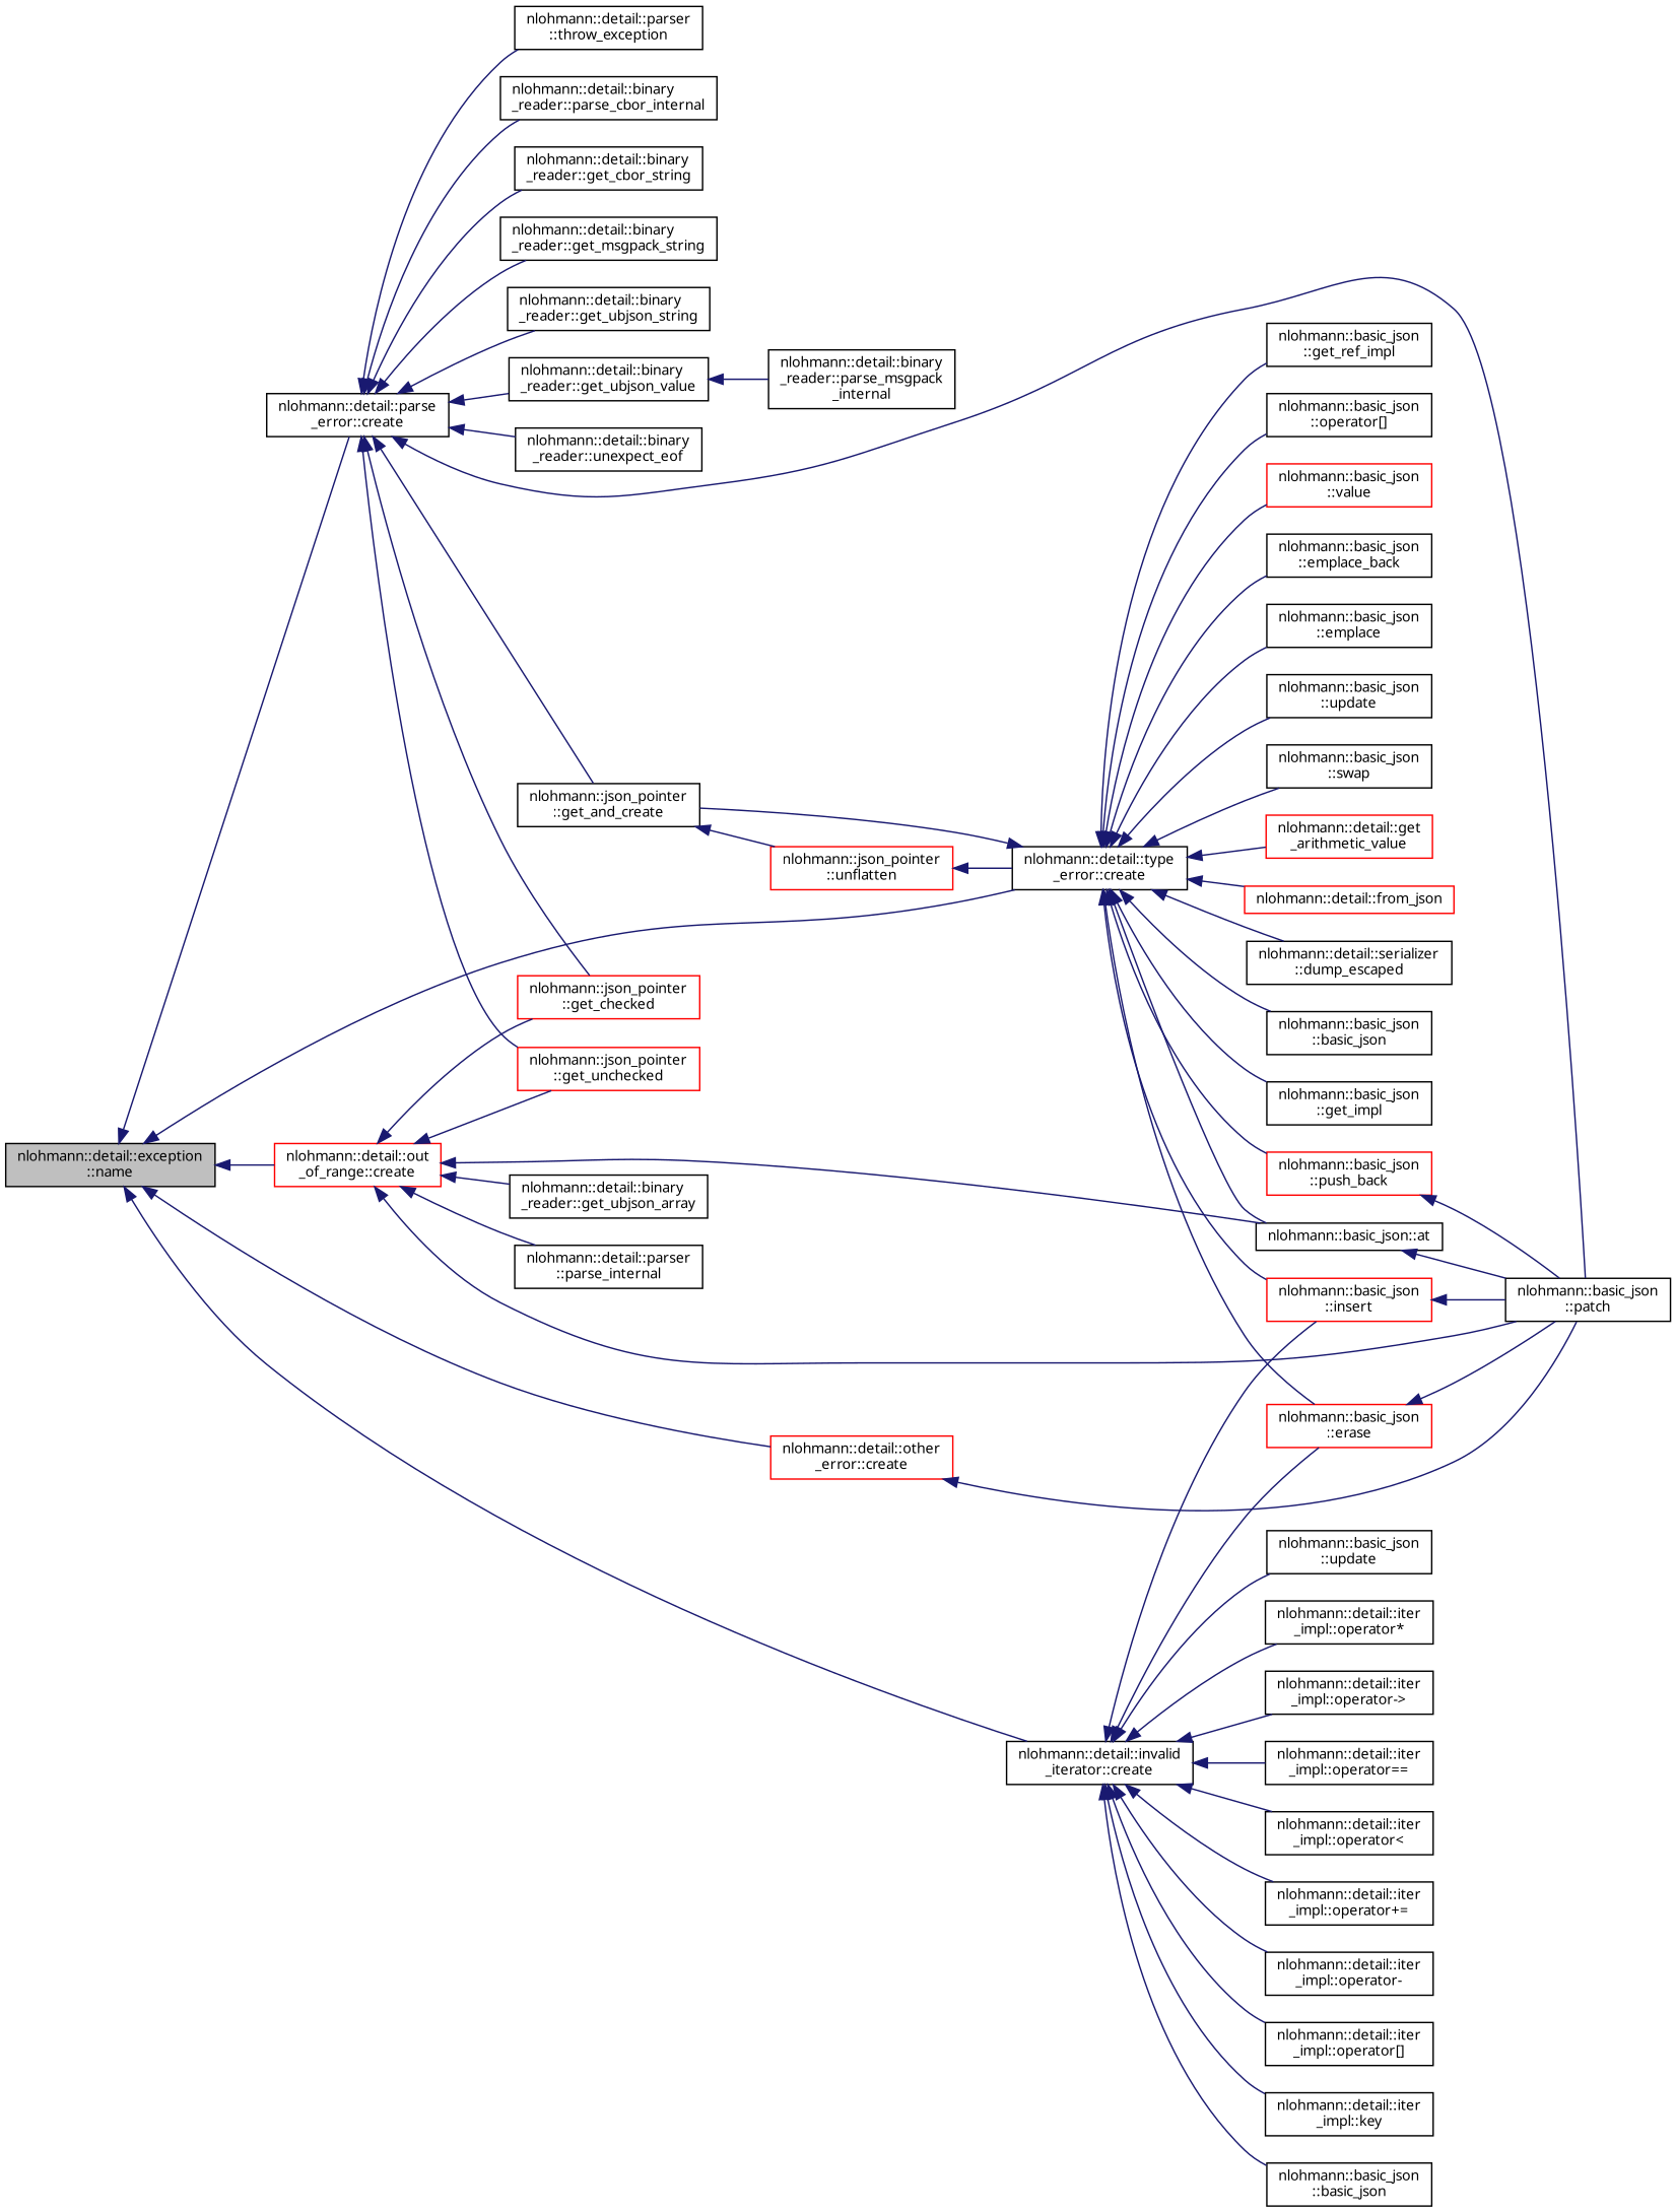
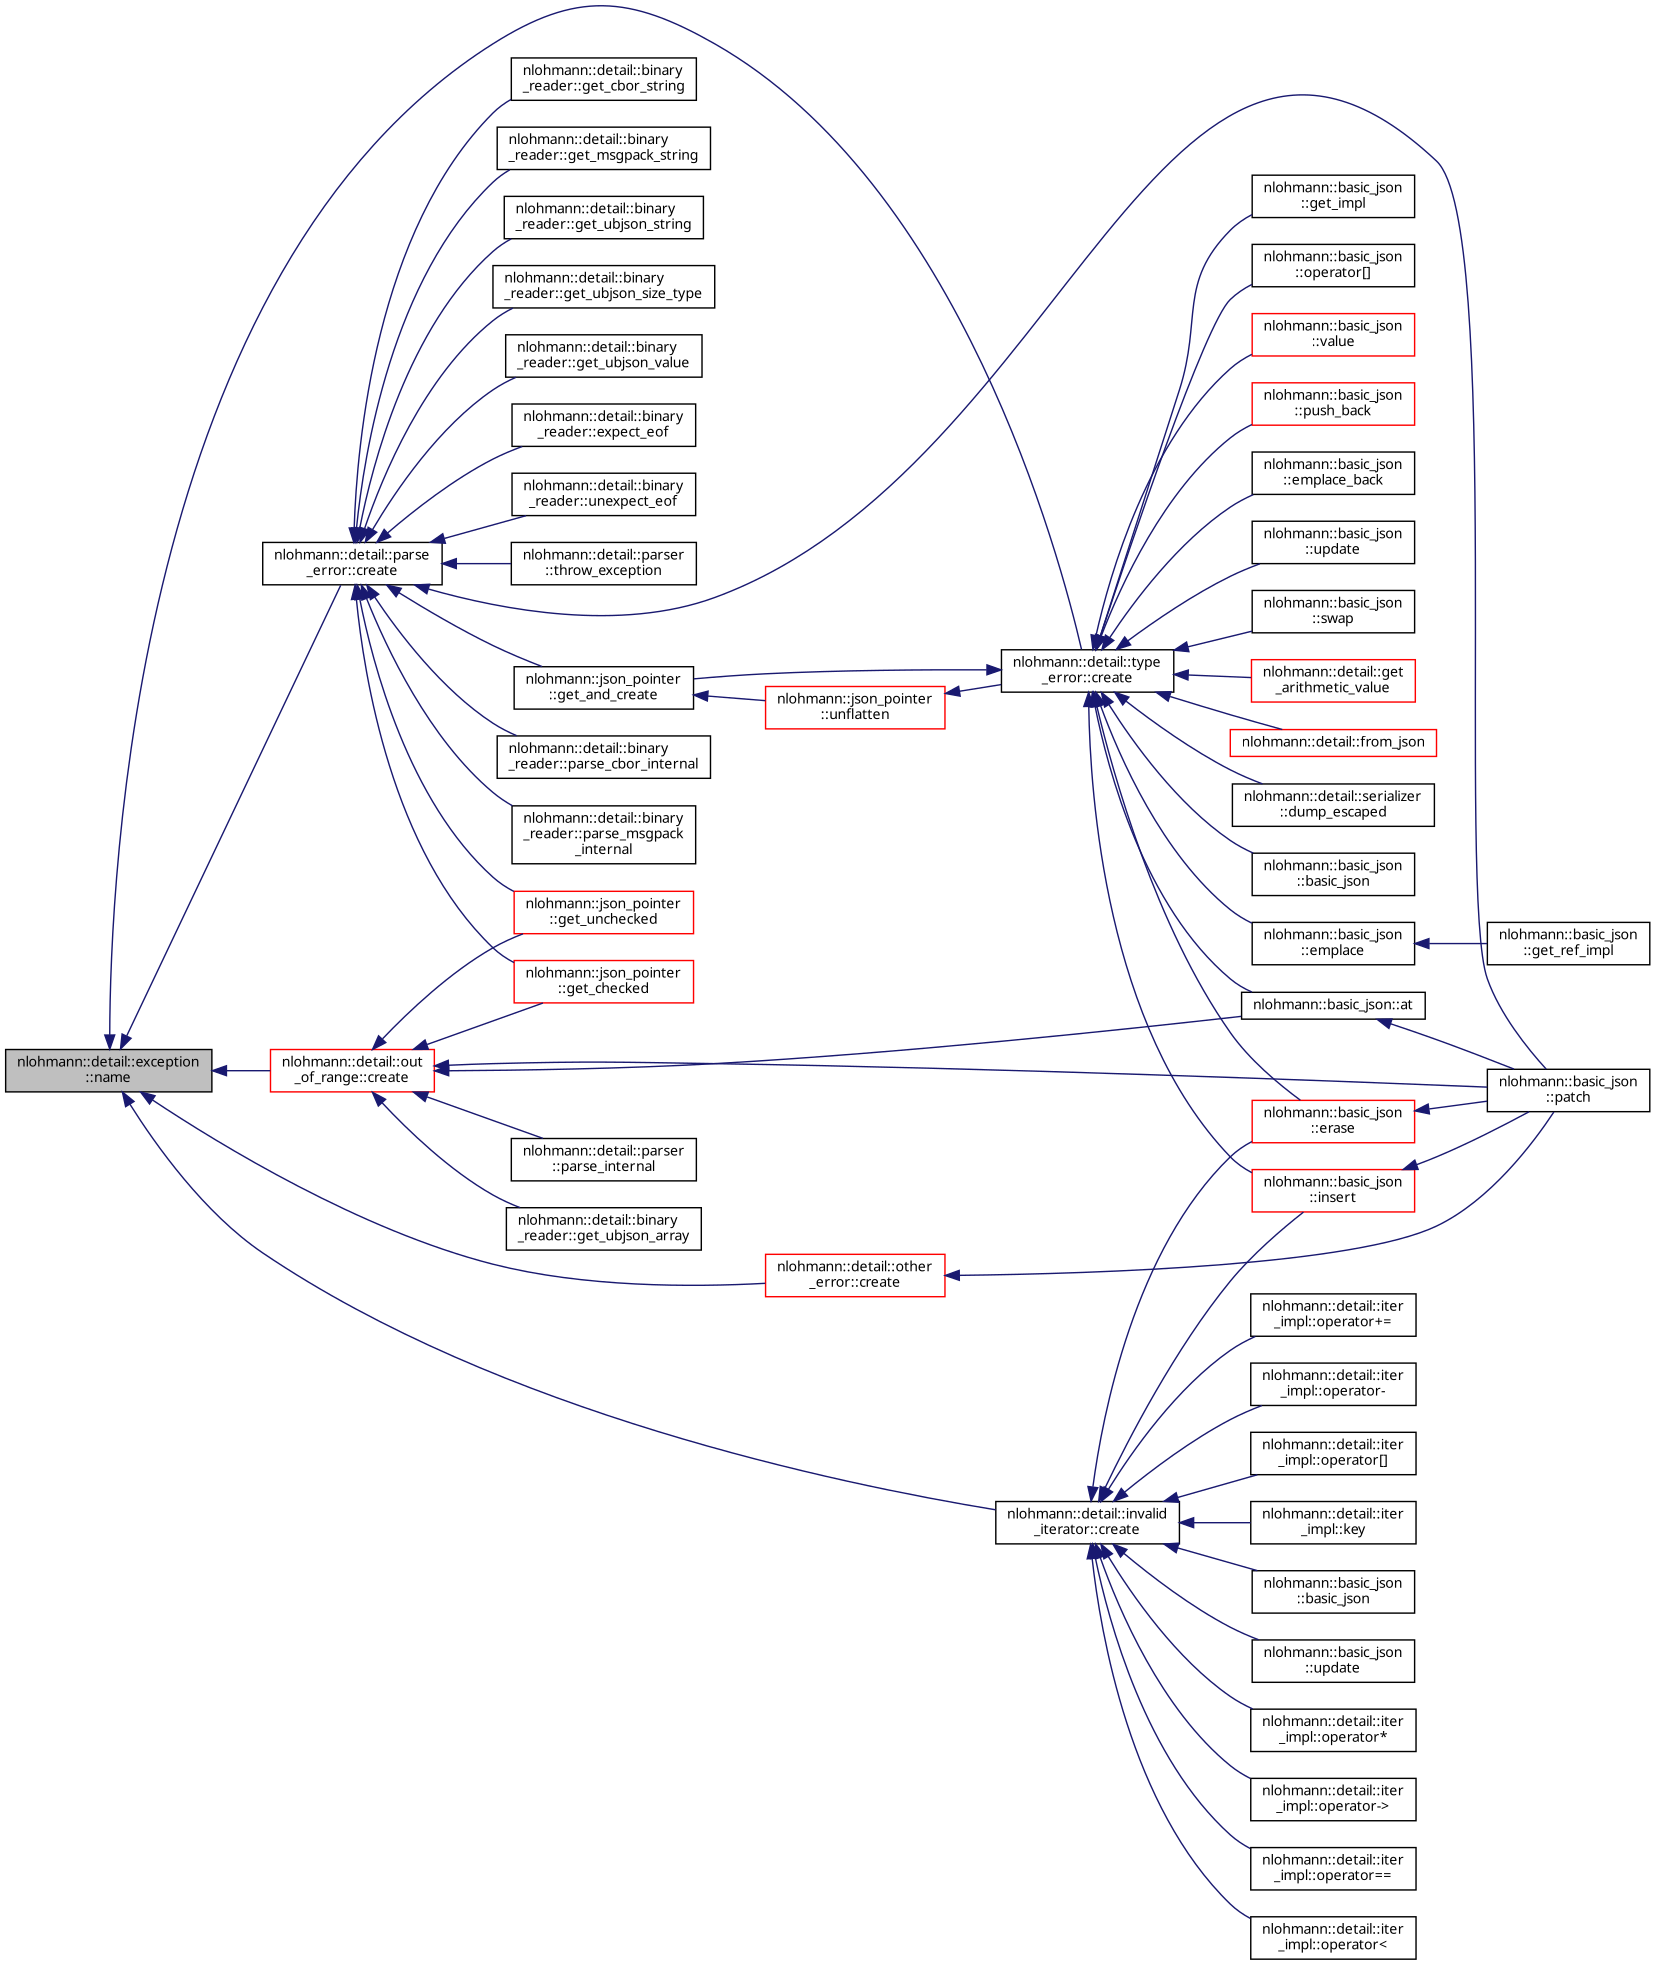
  digraph {
    fontname="Noto Sans"
    rankdir=LR
    node [color=black fillcolor=white fontname="Noto Sans" fontsize=10 shape=record style=filled]
    edge [color=midnightblue dir=back fontname="Noto Sans" fontsize=10 labelfontname=Helvetica labelfontsize=10 style=solid]
    n1 [fillcolor=grey75 fontcolor=black height=0.2 label="nlohmann::detail::exception\l::name" width=0.4]
    n2 [height=0.2 label="nlohmann::detail::parse\l_error::create" width=0.4]
    n3 [height=0.2 label="nlohmann::detail::invalid\l_iterator::create" width=0.4]
    n4 [height=0.2 label="nlohmann::detail::type\l_error::create" width=0.4]
    n5 [color=red height=0.2 label="nlohmann::detail::out\l_of_range::create" width=0.4]
    n6 [color=red height=0.2 label="nlohmann::detail::other\l_error::create" width=0.4]
    n7 [height=0.2 label="nlohmann::detail::parser\l::throw_exception" width=0.4]
    n8 [height=0.2 label="nlohmann::detail::binary\l_reader::parse_cbor_internal" width=0.4]
    n9 [height=0.2 label="nlohmann::detail::binary\l_reader::parse_msgpack\l_internal" width=0.4]
    n10 [height=0.2 label="nlohmann::detail::binary\l_reader::get_cbor_string" width=0.4]
    n11 [height=0.2 label="nlohmann::detail::binary\l_reader::get_msgpack_string" width=0.4]
    n12 [height=0.2 label="nlohmann::detail::binary\l_reader::get_ubjson_string" width=0.4]
+   n13 [height=0.2 label="nlohmann::detail::binary\l_reader::get_ubjson_size_type" width=0.4]
    n14 [height=0.2 label="nlohmann::detail::binary\l_reader::get_ubjson_value" width=0.4]
+   n15 [height=0.2 label="nlohmann::detail::binary\l_reader::expect_eof" width=0.4]
    n16 [height=0.2 label="nlohmann::detail::binary\l_reader::unexpect_eof" width=0.4]
    n17 [height=0.2 label="nlohmann::json_pointer\l::get_and_create" width=0.4]
    n18 [color=red height=0.2 label="nlohmann::json_pointer\l::get_unchecked" width=0.4]
    n19 [color=red height=0.2 label="nlohmann::json_pointer\l::get_checked" width=0.4]
    n20 [height=0.2 label="nlohmann::basic_json\l::patch" width=0.4]
    n21 [height=0.2 label="nlohmann::detail::iter\l_impl::operator*" width=0.4]
    n22 [height=0.2 label="nlohmann::detail::iter\l_impl::operator-\>" width=0.4]
    n23 [height=0.2 label="nlohmann::detail::iter\l_impl::operator==" width=0.4]
    n24 [height=0.2 label="nlohmann::detail::iter\l_impl::operator\<" width=0.4]
    n25 [height=0.2 label="nlohmann::detail::iter\l_impl::operator+=" width=0.4]
    n26 [height=0.2 label="nlohmann::detail::iter\l_impl::operator-" width=0.4]
    n27 [height=0.2 label="nlohmann::detail::iter\l_impl::operator[]" width=0.4]
    n28 [height=0.2 label="nlohmann::detail::iter\l_impl::key" width=0.4]
    n29 [height=0.2 label="nlohmann::basic_json\l::basic_json" width=0.4]
    n30 [color=red height=0.2 label="nlohmann::basic_json\l::erase" width=0.4]
    n31 [color=red height=0.2 label="nlohmann::basic_json\l::insert" width=0.4]
    n32 [height=0.2 label="nlohmann::basic_json\l::update" width=0.4]
    n33 [color=red height=0.2 label="nlohmann::detail::get\l_arithmetic_value" width=0.4]
    n34 [color=red height=0.2 label="nlohmann::detail::from_json" width=0.4]
    n35 [height=0.2 label="nlohmann::detail::serializer\l::dump_escaped" width=0.4]
    n36 [height=0.2 label="nlohmann::basic_json\l::basic_json" width=0.4]
    n37 [height=0.2 label="nlohmann::basic_json\l::get_impl" width=0.4]
    n38 [height=0.2 label="nlohmann::basic_json\l::get_ref_impl" width=0.4]
    n39 [height=0.2 label="nlohmann::basic_json::at" width=0.4]
    n40 [height=0.2 label="nlohmann::basic_json\l::operator[]" width=0.4]
    n41 [color=red height=0.2 label="nlohmann::basic_json\l::value" width=0.4]
    n42 [color=red height=0.2 label="nlohmann::basic_json\l::push_back" width=0.4]
    n43 [height=0.2 label="nlohmann::basic_json\l::emplace_back" width=0.4]
    n44 [height=0.2 label="nlohmann::basic_json\l::emplace" width=0.4]
    n45 [height=0.2 label="nlohmann::basic_json\l::update" width=0.4]
    n46 [height=0.2 label="nlohmann::basic_json\l::swap" width=0.4]
    n47 [height=0.2 label="nlohmann::detail::parser\l::parse_internal" width=0.4]
    n48 [height=0.2 label="nlohmann::detail::binary\l_reader::get_ubjson_array" width=0.4]
    n49 [color=red height=0.2 label="nlohmann::json_pointer\l::unflatten" width=0.4]
    n1 -> n2
    n1 -> n3
    n1 -> n4
    n1 -> n5
    n1 -> n6
    n2 -> n7
    n2 -> n8
-   n14 -> n9
+   n2 -> n9
    n2 -> n10
    n2 -> n11
    n2 -> n12
+   n2 -> n13
    n2 -> n14
+   n2 -> n15
    n2 -> n16
    n2 -> n17
    n2 -> n18
    n2 -> n19
    n2 -> n20
    n3 -> n21
    n3 -> n22
    n3 -> n23
    n3 -> n24
    n3 -> n25
    n3 -> n26
    n3 -> n27
    n3 -> n28
    n3 -> n29
    n3 -> n30
    n3 -> n31
    n3 -> n32
    n4 -> n17
    n4 -> n30
    n4 -> n31
    n4 -> n33
    n4 -> n34
    n4 -> n35
    n4 -> n36
    n4 -> n37
-   n4 -> n38
+   n44 -> n38
    n4 -> n39
    n4 -> n40
    n4 -> n41
    n4 -> n42
    n4 -> n43
    n4 -> n44
    n4 -> n45
    n4 -> n46
    n5 -> n18
    n5 -> n19
    n5 -> n20
    n5 -> n39
    n5 -> n47
    n5 -> n48
    n6 -> n20
    n17 -> n49
    n30 -> n20
    n31 -> n20
    n39 -> n20
-   n42 -> n20
    n49 -> n4
  }
